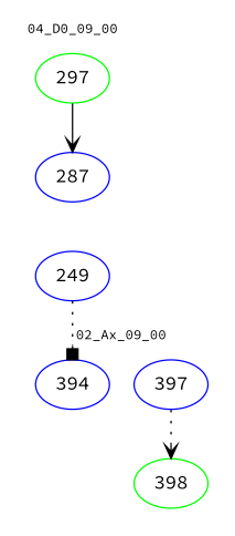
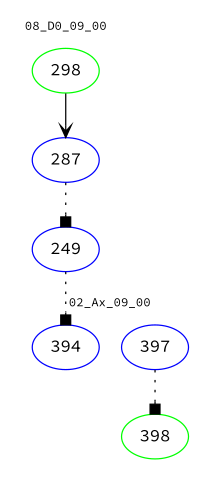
  digraph {
    fontname="Source Code Pro"
    node [color=blue fontname="Source Code Pro"]
    edge [arrowhead=vee color=black fontname="Source Code Pro" style=dotted]
    n1 [label=397]
    n2 [label=394]
    n3 [color=green label=398]
    n4 [label=287]
    n5 [label=249]
-   n6 [color=green label=297]
+   n6 [color=green label=298]
    subgraph cluster_1 {
      color=white
      fontsize=10
      label="02_Ax_09_00"
      n1
      n2
      n3
    }
    subgraph cluster_2 {
      color=white
      fontsize=10
-     label="04_D0_09_00"
+     label="08_D0_09_00"
      n4
      n5
      n6
    }
-   n1 -> n3
+   n1 -> n3 [arrowhead=box]
+   n4 -> n5 [arrowhead=box]
    n5 -> n2 [arrowhead=box]
    n6 -> n4 [style=solid]
  }
